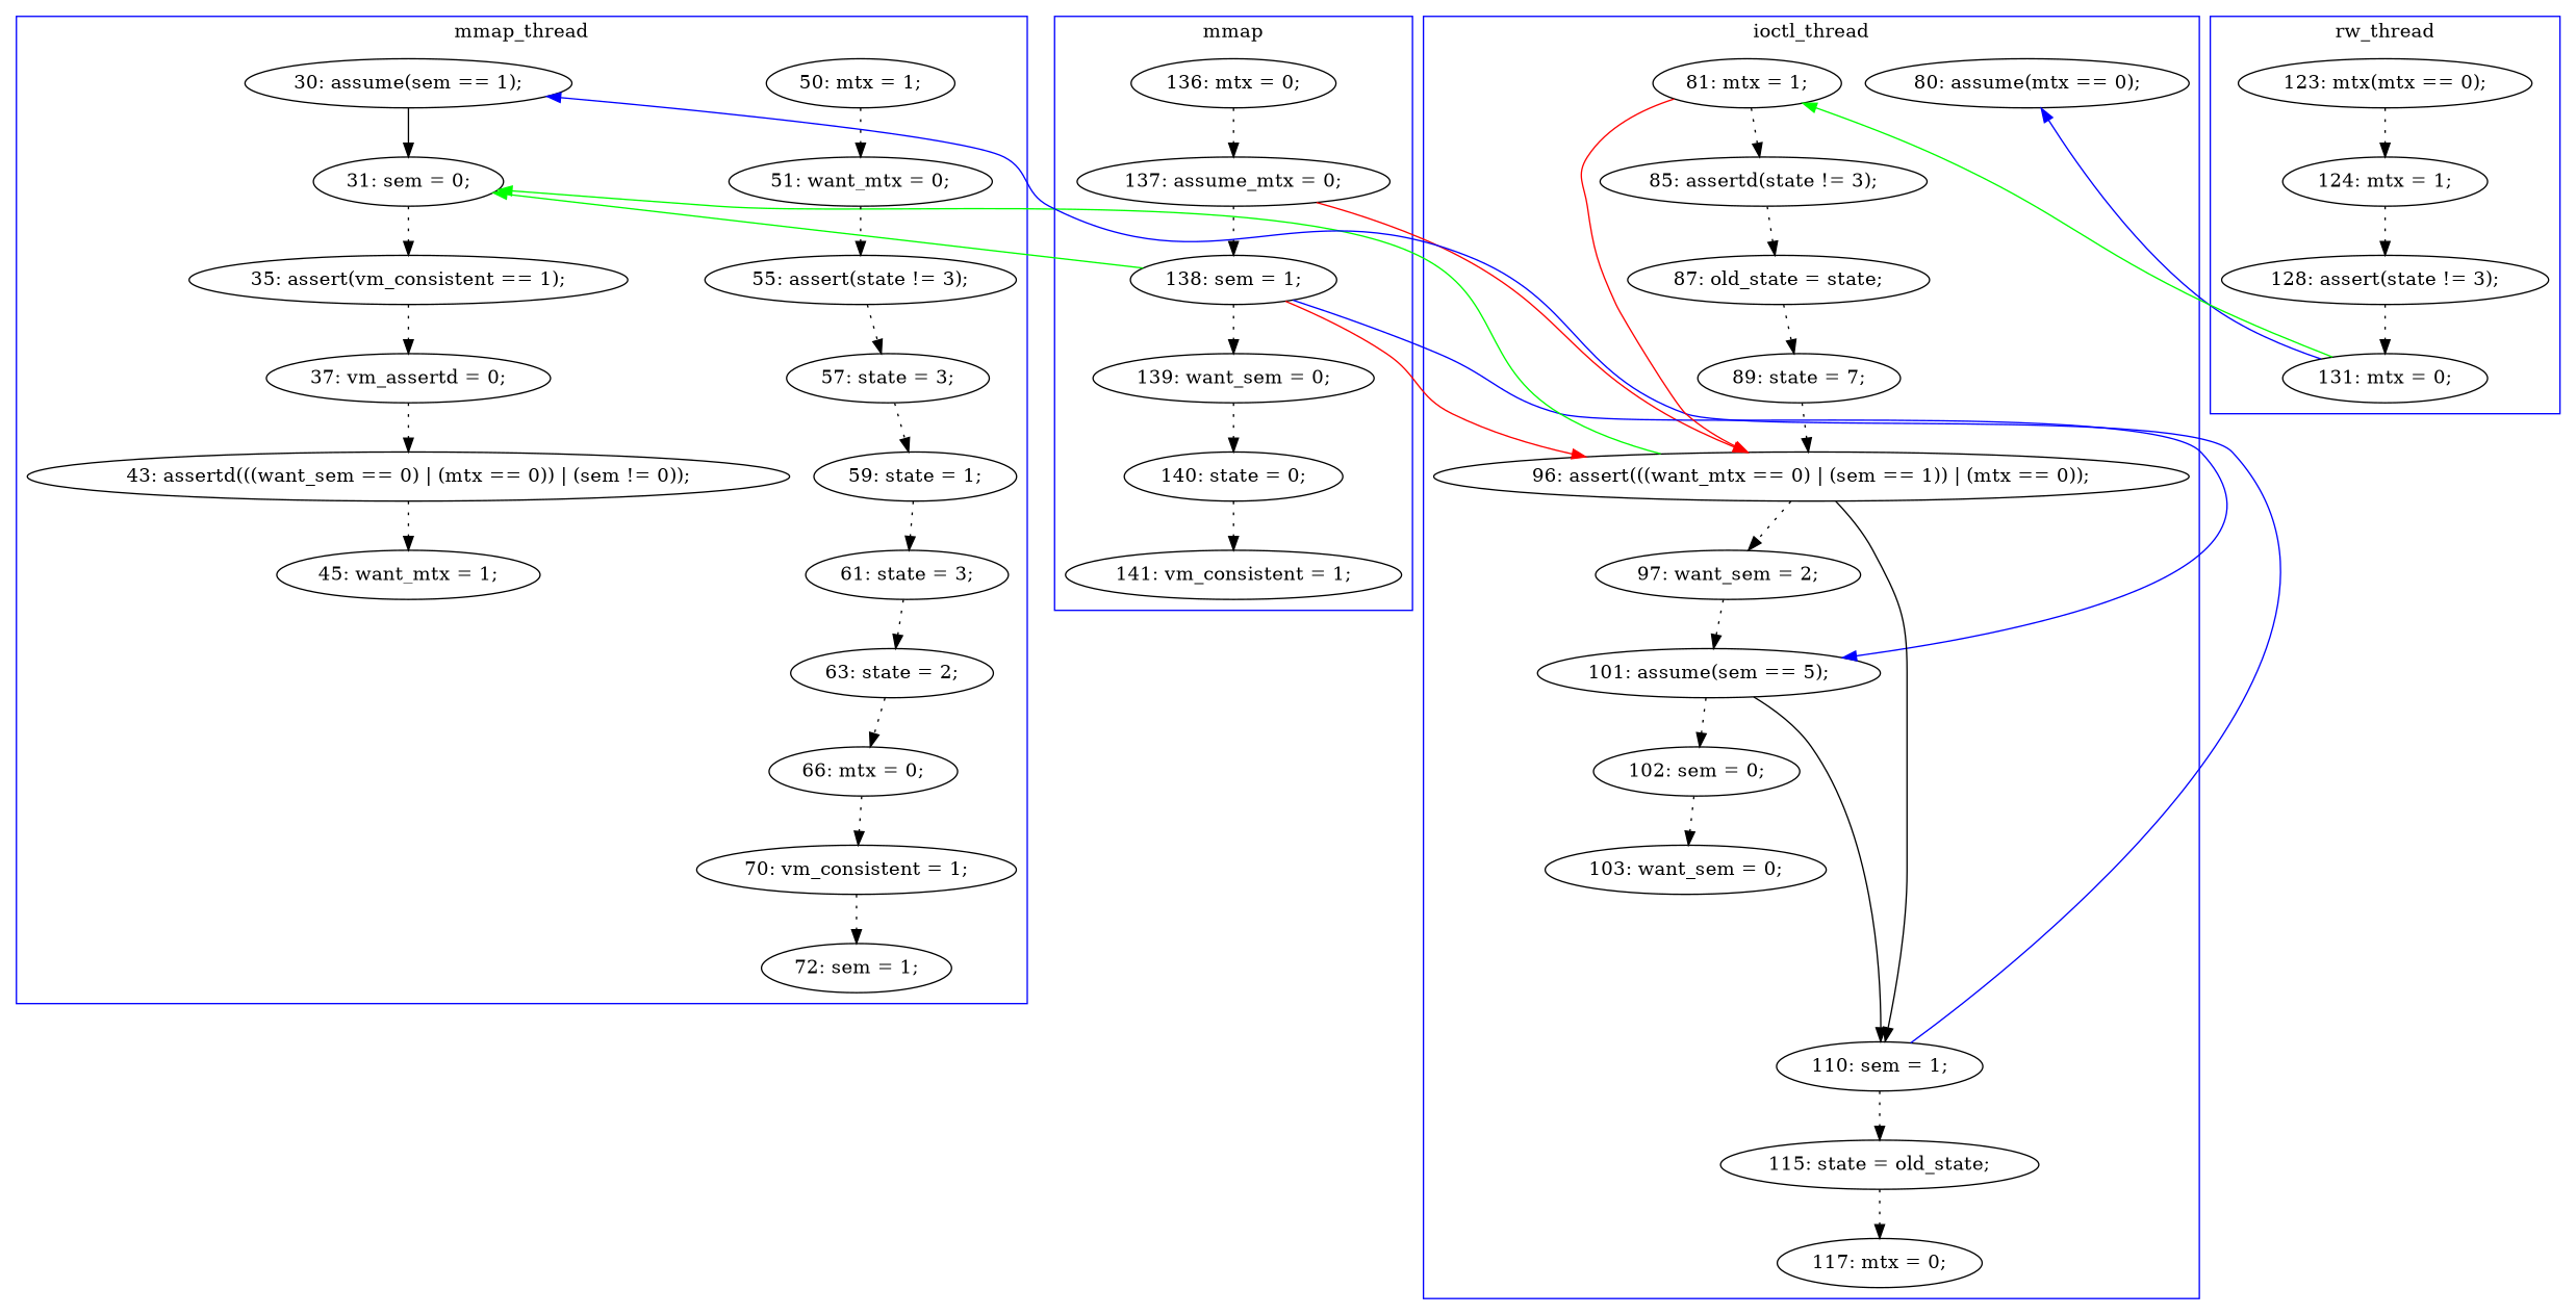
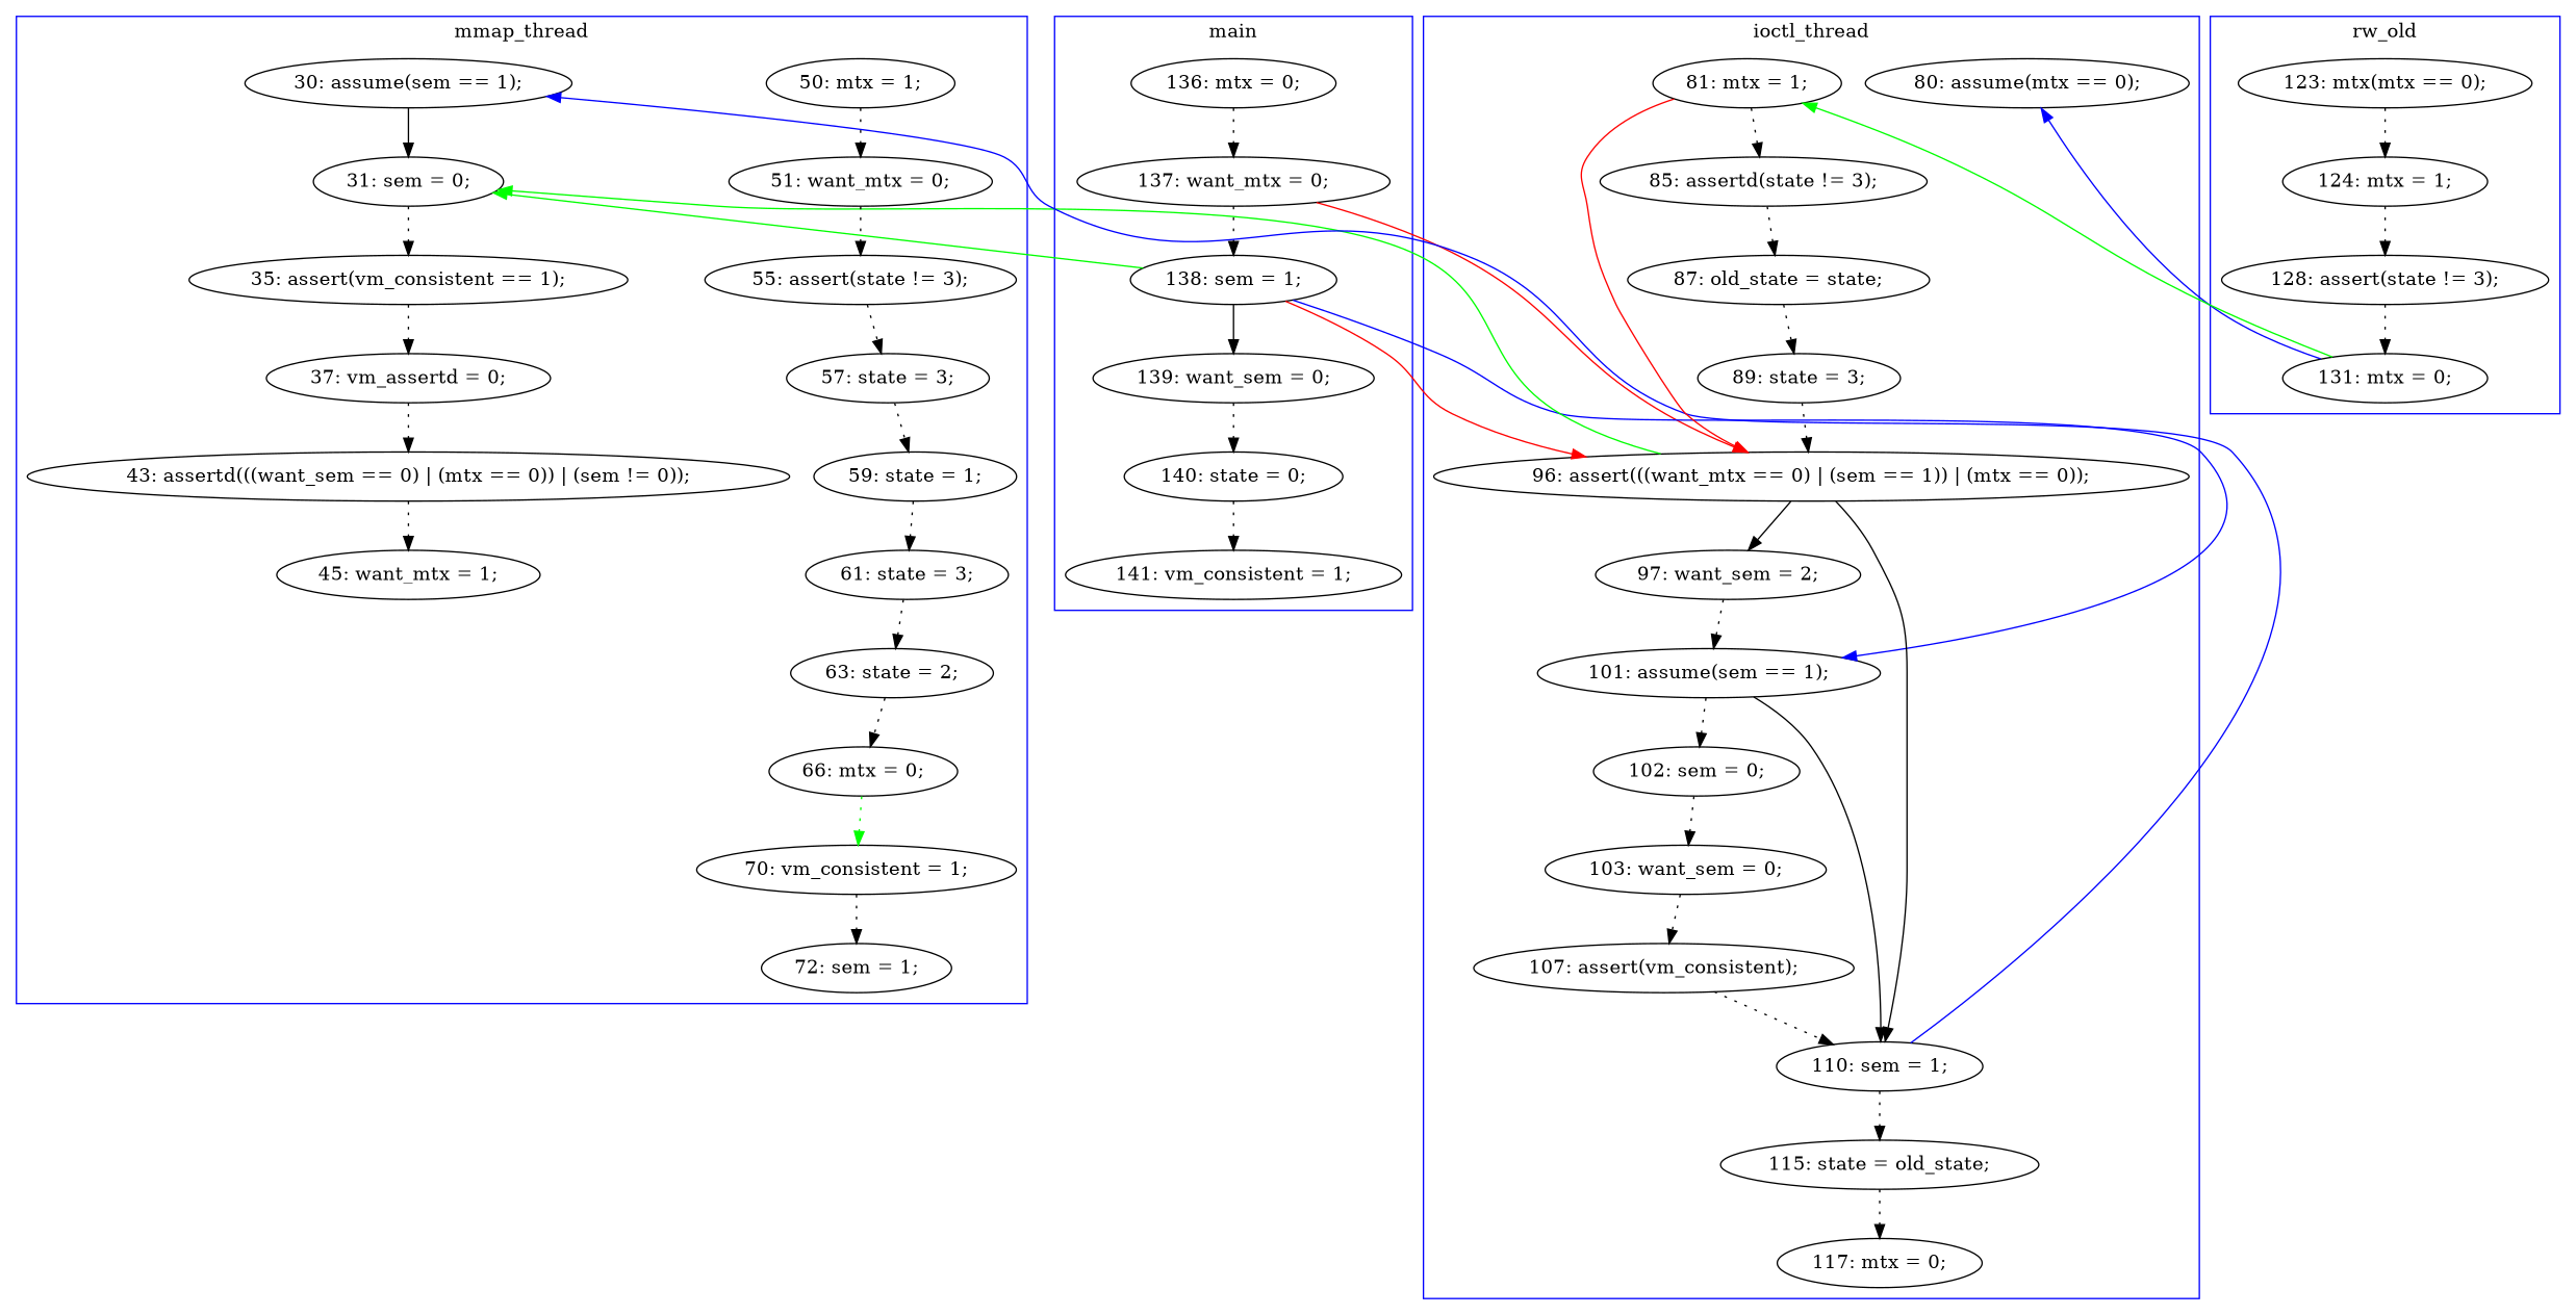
  digraph {
    edge [color=black style=dotted]
-   n1 [label="137: assume_mtx = 0;"]
+   n1 [label="137: want_mtx = 0;"]
    n2 [label="138: sem = 1;"]
    n3 [label="136: mtx = 0;"]
    n4 [label="140: state = 0;"]
    n5 [label="141: vm_consistent = 1;"]
    n6 [label="139: want_sem = 0;"]
    n7 [label="131: mtx = 0;"]
    n8 [label="123: mtx(mtx == 0);"]
    n9 [label="124: mtx = 1;"]
    n10 [label="128: assert(state != 3);"]
    n11 [label="96: assert(((want_mtx == 0) | (sem == 1)) | (mtx == 0));"]
    n12 [label="80: assume(mtx == 0);"]
    n13 [label="97: want_sem = 2;"]
    n14 [label="117: mtx = 0;"]
-   n15 [label="101: assume(sem == 5);"]
+   n15 [label="101: assume(sem == 1);"]
    n16 [label="102: sem = 0;"]
    n17 [label="103: want_sem = 0;"]
    n18 [label="110: sem = 1;"]
-   n20 [label="89: state = 7;"]
+   n19 [label="107: assert(vm_consistent);"]
+   n20 [label="89: state = 3;"]
    n21 [label="81: mtx = 1;"]
    n22 [label="85: assertd(state != 3);"]
    n23 [label="87: old_state = state;"]
    n24 [label="115: state = old_state;"]
    n25 [label="55: assert(state != 3);"]
    n26 [label="57: state = 3;"]
    n27 [label="35: assert(vm_consistent == 1);"]
    n28 [label="37: vm_assertd = 0;"]
    n29 [label="50: mtx = 1;"]
    n30 [label="70: vm_consistent = 1;"]
    n31 [label="72: sem = 1;"]
    n32 [label="66: mtx = 0;"]
    n33 [label="31: sem = 0;"]
    n34 [label="30: assume(sem == 1);"]
    n35 [label="51: want_mtx = 0;"]
    n36 [label="63: state = 2;"]
    n37 [label="43: assertd(((want_sem == 0) | (mtx == 0)) | (sem != 0));"]
    n38 [label="45: want_mtx = 1;"]
    n39 [label="59: state = 1;"]
    n40 [label="61: state = 3;"]
    subgraph cluster_1 {
      color=blue
-     label=mmap
+     label=main
      n1
      n2
      n3
      n4
      n5
      n6
    }
    subgraph cluster_2 {
      color=blue
-     label=rw_thread
+     label=rw_old
      n7
      n8
      n9
      n10
    }
    subgraph cluster_3 {
      color=blue
      label=ioctl_thread
      n11
      n12
      n13
      n14
      n15
      n16
      n17
      n18
+     n19
      n20
      n21
      n22
      n23
      n24
    }
    subgraph cluster_4 {
      color=blue
      label=mmap_thread
      n25
      n26
      n27
      n28
      n29
      n30
      n31
      n32
      n33
      n34
      n35
      n36
      n37
      n38
      n39
      n40
    }
    n1 -> n2
    n1 -> n11 [color=Red constraint=false style=""]
-   n2 -> n6
+   n2 -> n6 [style=solid]
    n2 -> n11 [color=Red constraint=false style=""]
    n2 -> n15 [color=Blue constraint=false style=""]
    n2 -> n33 [color=Green constraint=false style=""]
    n3 -> n1
    n4 -> n5
    n6 -> n4
    n7 -> n12 [color=Blue constraint=false style=""]
    n7 -> n21 [color=Green constraint=false style=""]
    n8 -> n9
    n9 -> n10
    n10 -> n7
-   n11 -> n13
+   n11 -> n13 [style=solid]
    n11 -> n18 [color=Black style=""]
    n11 -> n33 [color=Green constraint=false style=""]
    n13 -> n15
    n15 -> n16
    n15 -> n18 [color=Black style=""]
    n16 -> n17
+   n17 -> n19
    n18 -> n24
    n18 -> n34 [color=Blue constraint=false style=""]
+   n19 -> n18
    n20 -> n11
    n21 -> n11 [color=Red constraint=false style=""]
    n21 -> n22
    n22 -> n23
    n23 -> n20
    n24 -> n14
    n25 -> n26
    n26 -> n39
    n27 -> n28
    n28 -> n37
    n29 -> n35
    n30 -> n31
-   n32 -> n30
+   n32 -> n30 [color=Green]
    n33 -> n27
    n34 -> n33 [color=Black style=""]
    n35 -> n25
    n36 -> n32
    n37 -> n38
    n39 -> n40
    n40 -> n36
  }
